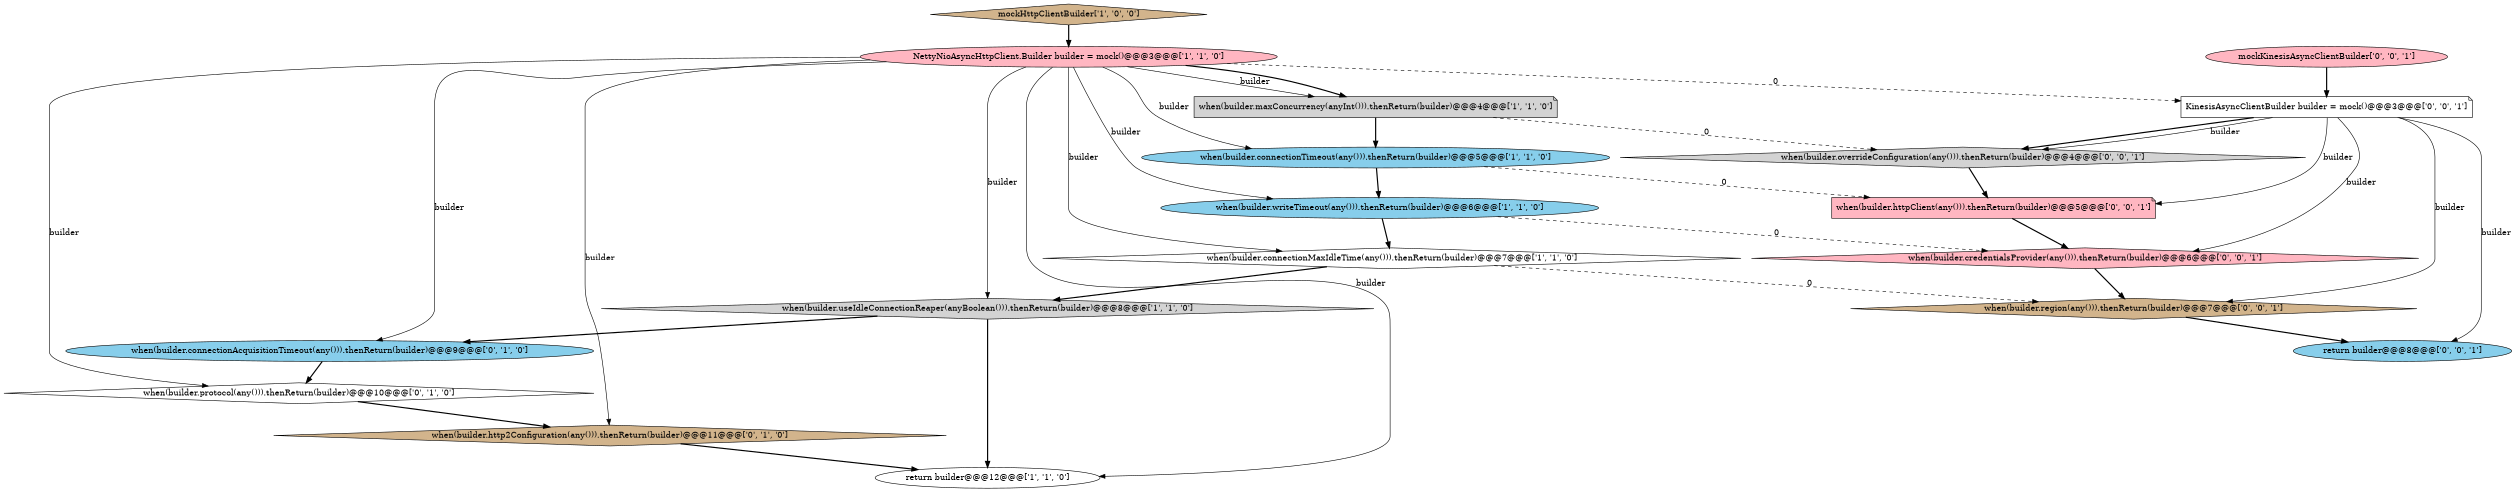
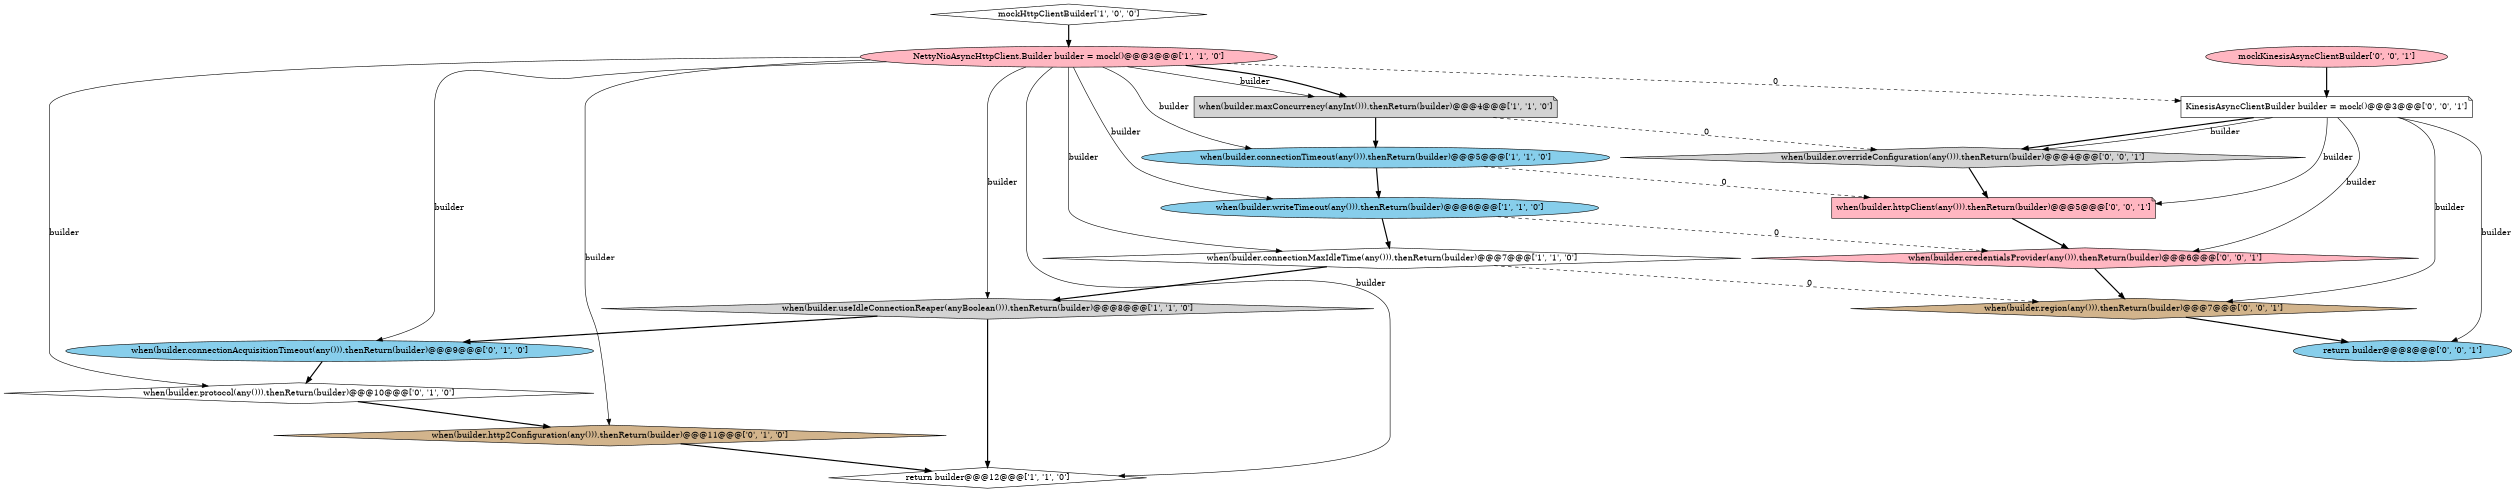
  digraph {
    node [fillcolor=lightpink shape=diamond style=filled]
    edge [style=bold]
    n1 [label="NettyNioAsyncHttpClient.Builder builder = mock()@@@3@@@['1', '1', '0']" shape=ellipse]
    n2 [fillcolor=skyblue label="when(builder.writeTimeout(any())).thenReturn(builder)@@@6@@@['1', '1', '0']" shape=ellipse]
-   n3 [fillcolor=white label="return builder@@@12@@@['1', '1', '0']" shape=ellipse]
+   n3 [fillcolor=white label="return builder@@@12@@@['1', '1', '0']"]
    n4 [fillcolor=white label="when(builder.protocol(any())).thenReturn(builder)@@@10@@@['0', '1', '0']"]
    n5 [fillcolor=skyblue label="when(builder.connectionAcquisitionTimeout(any())).thenReturn(builder)@@@9@@@['0', '1', '0']" shape=ellipse]
    n6 [fillcolor=white label="when(builder.connectionMaxIdleTime(any())).thenReturn(builder)@@@7@@@['1', '1', '0']"]
    n7 [fillcolor=skyblue label="when(builder.connectionTimeout(any())).thenReturn(builder)@@@5@@@['1', '1', '0']" shape=ellipse]
    n8 [fillcolor=white label="KinesisAsyncClientBuilder builder = mock()@@@3@@@['0', '0', '1']" shape=note]
    n9 [fillcolor=tan label="when(builder.http2Configuration(any())).thenReturn(builder)@@@11@@@['0', '1', '0']"]
    n10 [fillcolor=lightgrey label="when(builder.useIdleConnectionReaper(anyBoolean())).thenReturn(builder)@@@8@@@['1', '1', '0']"]
    n11 [fillcolor=lightgrey label="when(builder.maxConcurrency(anyInt())).thenReturn(builder)@@@4@@@['1', '1', '0']" shape=note]
    n12 [label="when(builder.credentialsProvider(any())).thenReturn(builder)@@@6@@@['0', '0', '1']"]
    n13 [fillcolor=tan label="when(builder.region(any())).thenReturn(builder)@@@7@@@['0', '0', '1']"]
    n14 [label="when(builder.httpClient(any())).thenReturn(builder)@@@5@@@['0', '0', '1']" shape=note]
    n15 [fillcolor=skyblue label="return builder@@@8@@@['0', '0', '1']" shape=ellipse]
    n16 [fillcolor=lightgrey label="when(builder.overrideConfiguration(any())).thenReturn(builder)@@@4@@@['0', '0', '1']"]
-   n17 [fillcolor=tan label="mockHttpClientBuilder['1', '0', '0']"]
+   n17 [fillcolor=white label="mockHttpClientBuilder['1', '0', '0']"]
    n18 [label="mockKinesisAsyncClientBuilder['0', '0', '1']" shape=ellipse]
    n1 -> n2 [label=builder style=solid]
    n1 -> n3 [label=builder style=solid]
    n1 -> n4 [label=builder style=solid]
    n1 -> n5 [label=builder style=solid]
    n1 -> n6 [label=builder style=solid]
    n1 -> n7 [label=builder style=solid]
    n1 -> n8 [label=0 style=dashed]
    n1 -> n9 [label=builder style=solid]
    n1 -> n10 [label=builder style=solid]
    n1 -> n11 [label=builder style=solid]
    n1 -> n11
    n2 -> n6
    n2 -> n12 [label=0 style=dashed]
    n4 -> n9
    n5 -> n4
    n6 -> n10
    n6 -> n13 [label=0 style=dashed]
    n7 -> n2
    n7 -> n14 [label=0 style=dashed]
    n8 -> n12 [label=builder style=solid]
    n8 -> n13 [label=builder style=solid]
    n8 -> n14 [label=builder style=solid]
    n8 -> n15 [label=builder style=solid]
    n8 -> n16
    n8 -> n16 [label=builder style=solid]
    n9 -> n3
    n10 -> n3
    n10 -> n5
    n11 -> n7
    n11 -> n16 [label=0 style=dashed]
    n12 -> n13
    n13 -> n15
    n14 -> n12
    n16 -> n14
    n17 -> n1
    n18 -> n8
  }
